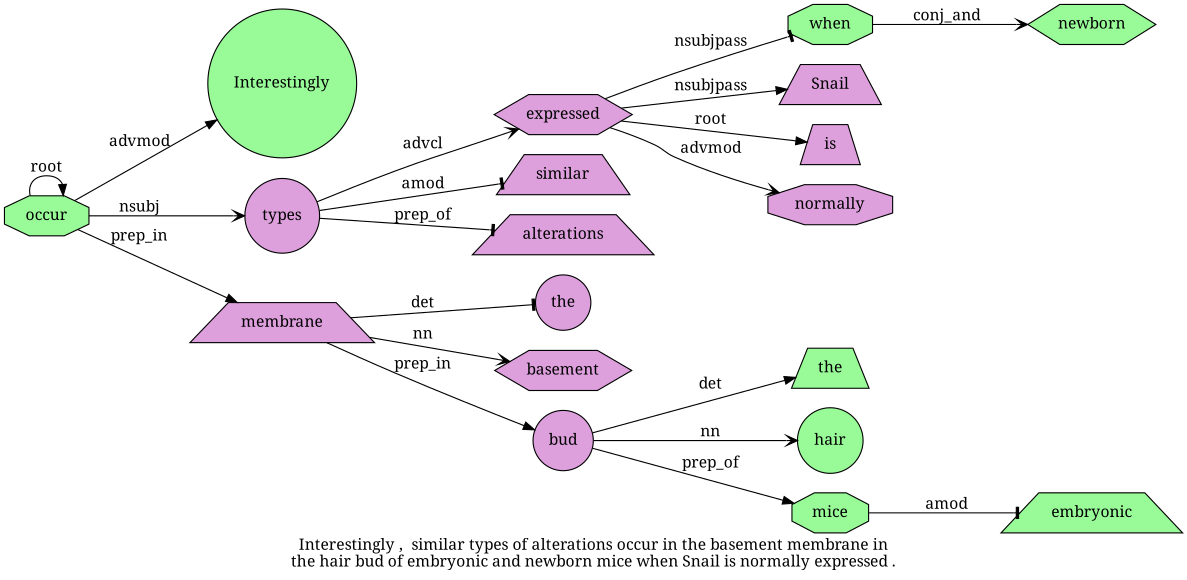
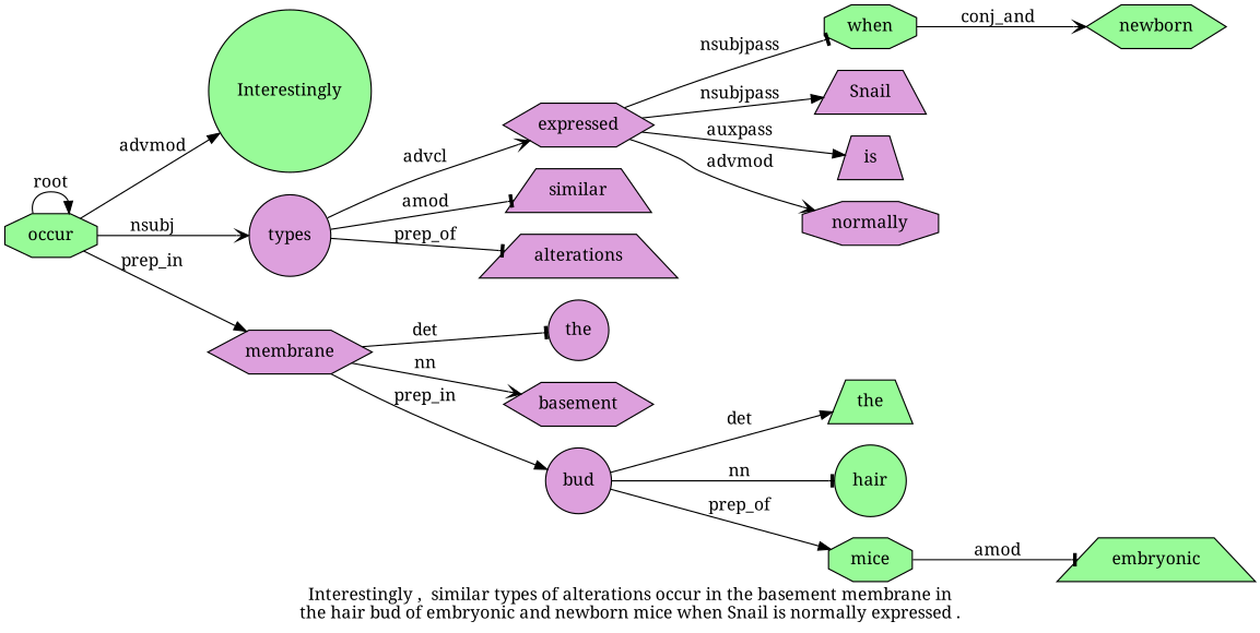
  digraph {
    fontname="Noto Serif"
    label="Interestingly ,  similar types of alterations occur in the basement membrane in\nthe hair bud of embryonic and newborn mice when Snail is normally expressed ."
    rankdir=LR
    node [fillcolor=plum fontname="Noto Serif" shape=trapezium style=filled]
    edge [arrowhead=normal fontname="Noto Serif"]
    n1 [fillcolor=palegreen label=occur shape=octagon]
    n2 [fillcolor=palegreen label=Interestingly shape=circle]
    n3 [label=types shape=circle]
-   n4 [label=membrane]
+   n4 [label=membrane shape=hexagon]
    n5 [label=expressed shape=hexagon]
    n6 [label=similar]
    n7 [label=alterations]
    n8 [label=the shape=circle]
    n9 [label=basement shape=hexagon]
    n10 [label=bud shape=circle]
    n11 [fillcolor=palegreen label=when shape=octagon]
    n12 [label=Snail]
    n13 [label=is]
    n14 [label=normally shape=octagon]
    n15 [fillcolor=palegreen label=the]
    n16 [fillcolor=palegreen label=hair shape=circle]
    n17 [fillcolor=palegreen label=mice shape=octagon]
    n18 [fillcolor=palegreen label=embryonic]
    n19 [fillcolor=palegreen label=newborn shape=hexagon]
    n1 -> n1 [label=root]
    n1 -> n2 [label=advmod]
    n1 -> n3 [arrowhead=vee label=nsubj]
    n1 -> n4 [label=prep_in]
    n3 -> n5 [arrowhead=vee label=advcl]
    n3 -> n6 [arrowhead=tee label=amod]
    n3 -> n7 [arrowhead=tee label=prep_of]
    n4 -> n8 [arrowhead=tee label=det]
    n4 -> n9 [arrowhead=vee label=nn]
    n4 -> n10 [label=prep_in]
    n5 -> n11 [arrowhead=tee label=nsubjpass]
    n5 -> n12 [label=nsubjpass]
-   n5 -> n13 [label=root]
+   n5 -> n13 [label=auxpass]
    n5 -> n14 [arrowhead=vee label=advmod]
    n10 -> n15 [label=det]
-   n10 -> n16 [arrowhead=vee label=nn]
+   n10 -> n16 [arrowhead=tee label=nn]
    n10 -> n17 [label=prep_of]
    n11 -> n19 [arrowhead=vee label=conj_and]
    n17 -> n18 [arrowhead=tee label=amod]
  }
